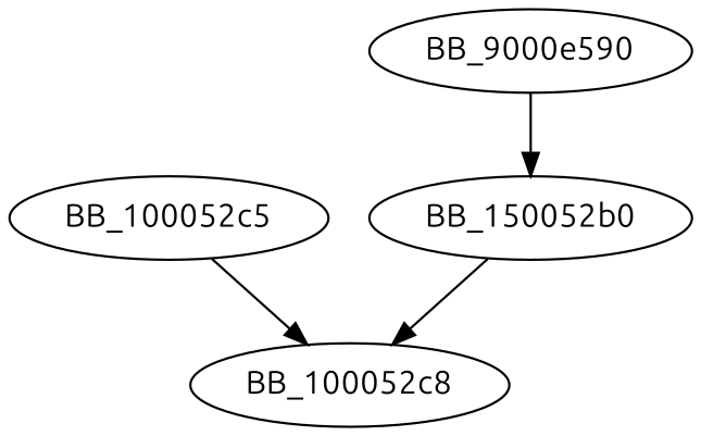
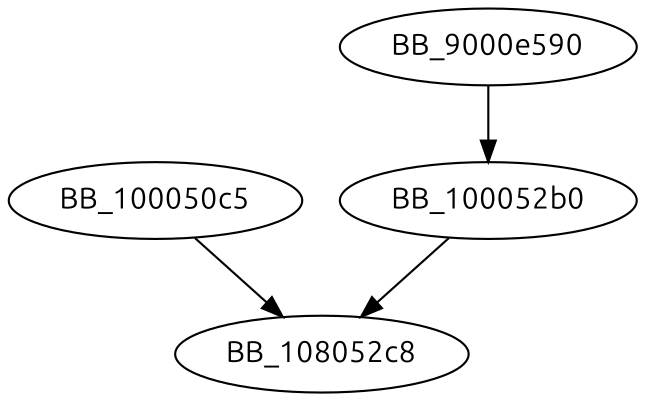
  digraph {
    fontname=Ubuntu
    node [fontname=Ubuntu]
    edge [fontname=Ubuntu]
-   BB_100052b0 [label=BB_150052b0]
-   BB_100052c8
-   BB_100052c5
+   BB_100052b0
+   BB_100052c8 [label=BB_108052c8]
+   BB_100052c5 [label=BB_100050c5]
    n4 [label=BB_9000e590]
    BB_100052b0 -> BB_100052c8
    BB_100052c5 -> BB_100052c8
    n4 -> BB_100052b0
  }
